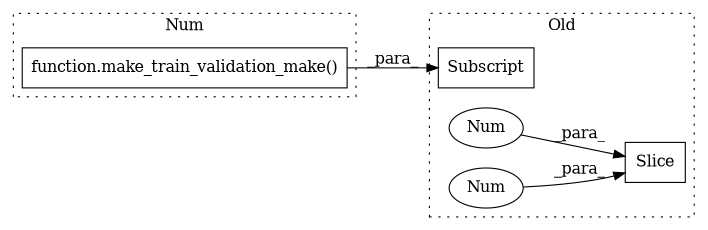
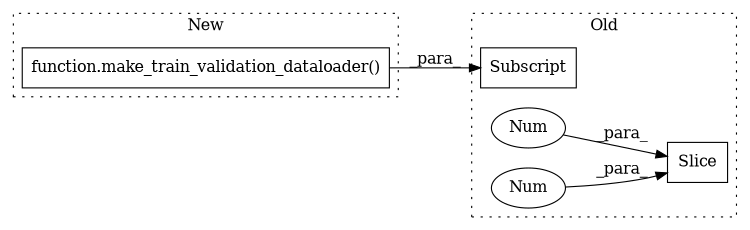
  digraph {
    rankdir=LR
    node [a=76 s=1780 shape=box]
    n1 [a=80 l=8 label=Slice]
    n2 [a=63 l="40,0" label=Subscript s="1749,0"]
    n3 [l=1 label=Num shape=ellipse]
    n4 [l=6 label=Num s=1782 shape=ellipse]
-   n5 [a=75 l="42,7" label="function.make_train_validation_make()" s="1911,2078"]
+   n5 [a=75 l="42,7" label="function.make_train_validation_dataloader()" s="1911,2078"]
    subgraph cluster_1 {
      label=Old
      style=dotted
      n1
      n2
      n3
      n4
    }
    subgraph cluster_2 {
-     label=Num
+     label=New
      style=dotted
      n5
    }
    n3 -> n1 [label=_para_]
    n4 -> n1 [label=_para_]
    n5 -> n2 [label=_para_]
  }
